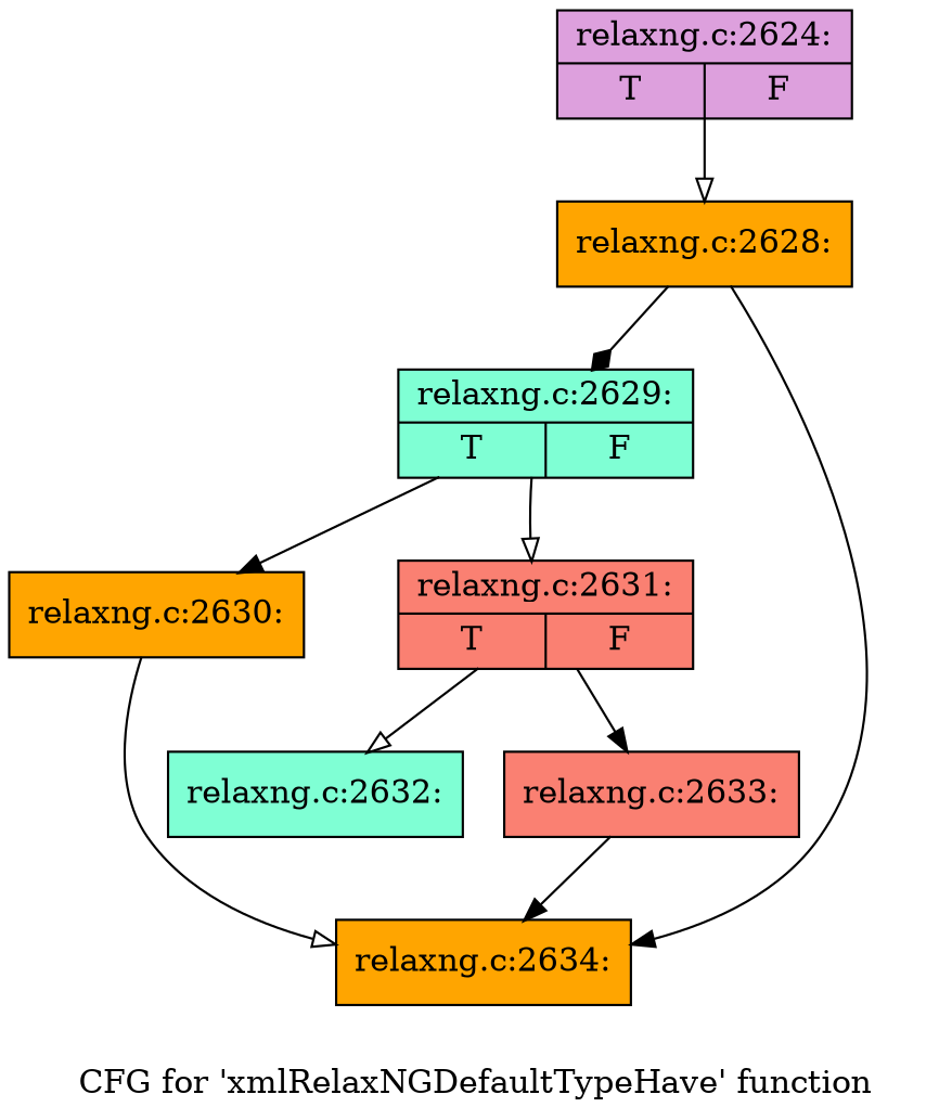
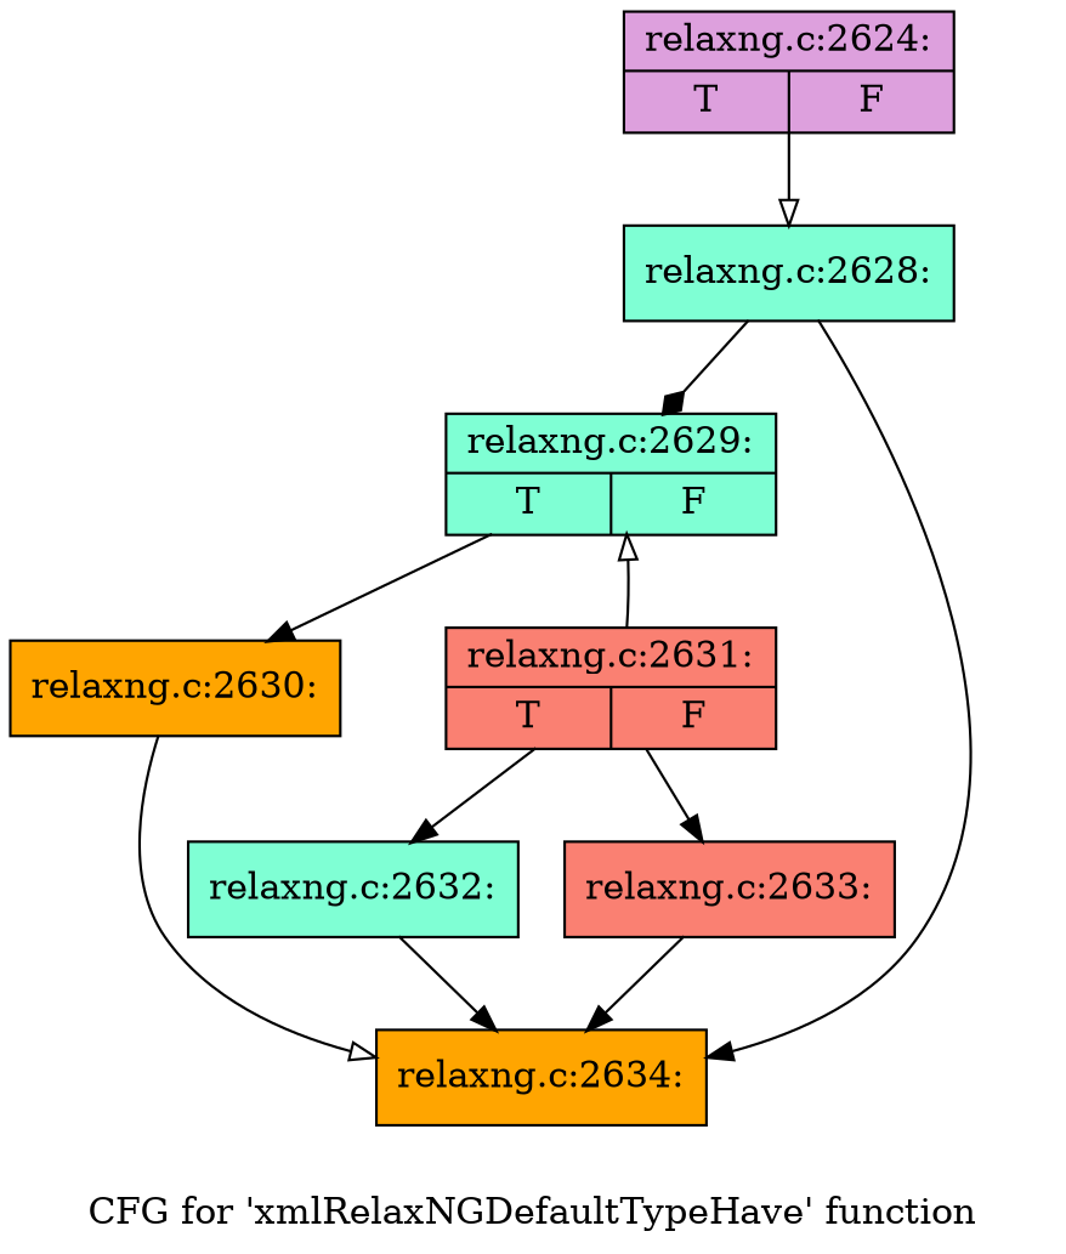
  digraph {
    label="CFG for 'xmlRelaxNGDefaultTypeHave' function"
    node [fillcolor=aquamarine shape=record style=filled]
    edge [arrowhead=normal]
    n1 [fillcolor=plum label="{relaxng.c:2624:|{<s0>T|<s1>F}}"]
-   n2 [fillcolor=orange label="{relaxng.c:2628:}"]
+   n2 [label="{relaxng.c:2628:}"]
    n3 [label="{relaxng.c:2629:|{<s0>T|<s1>F}}"]
    n4 [fillcolor=orange label="{relaxng.c:2634:}"]
    n5 [fillcolor=orange label="{relaxng.c:2630:}"]
    n6 [fillcolor=salmon label="{relaxng.c:2631:|{<s0>T|<s1>F}}"]
    n7 [label="{relaxng.c:2632:}"]
    n8 [fillcolor=salmon label="{relaxng.c:2633:}"]
    n1 -> n2 [arrowhead=onormal]
    n2 -> n3 [arrowhead=diamond]
    n2 -> n4
    n3 -> n5
-   n3 -> n6 [arrowhead=onormal]
+   n6 -> n3 [arrowhead=onormal]
    n5 -> n4 [arrowhead=onormal]
-   n6 -> n7 [arrowhead=onormal]
+   n6 -> n7
    n6 -> n8
+   n7 -> n4
    n8 -> n4
  }
